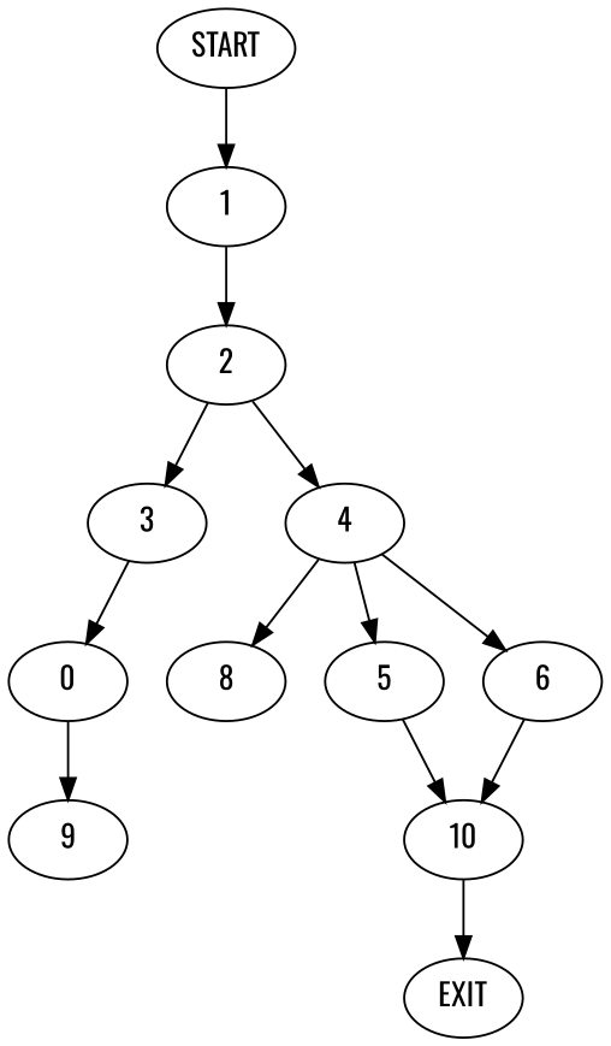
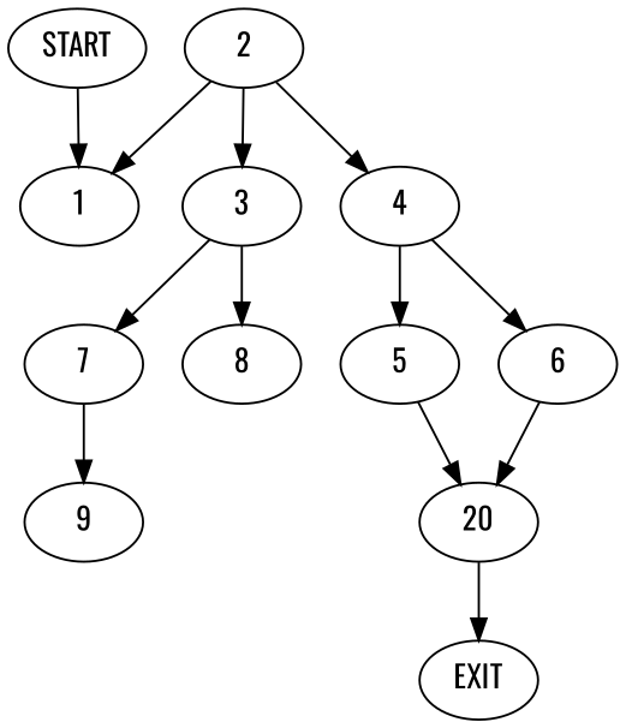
  digraph {
    fontname=Oswald
    node [fontname=Oswald]
    edge [fontname=Oswald]
    n1 [label=START]
    1
    2
    n4 [label=EXIT]
    3
    4
-   7 [label=0]
+   7
    8
    5
    6
    9
-   10
+   10 [label=20]
    n1 -> 1
-   1 -> 2
+   2 -> 1
    2 -> 3
    2 -> 4
    3 -> 7
-   4 -> 8
+   3 -> 8
    4 -> 5
    4 -> 6
    7 -> 9
    5 -> 10
    6 -> 10
    10 -> n4
  }
